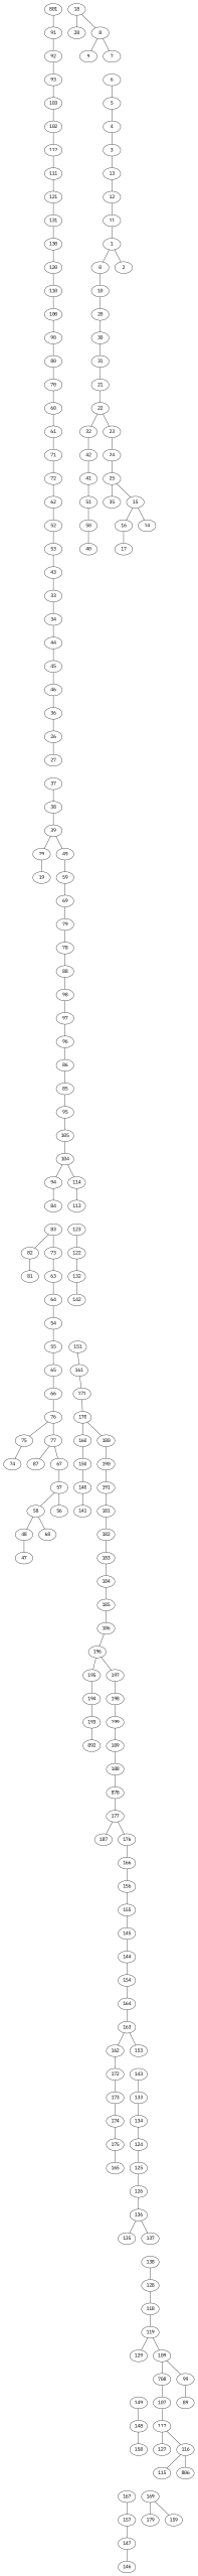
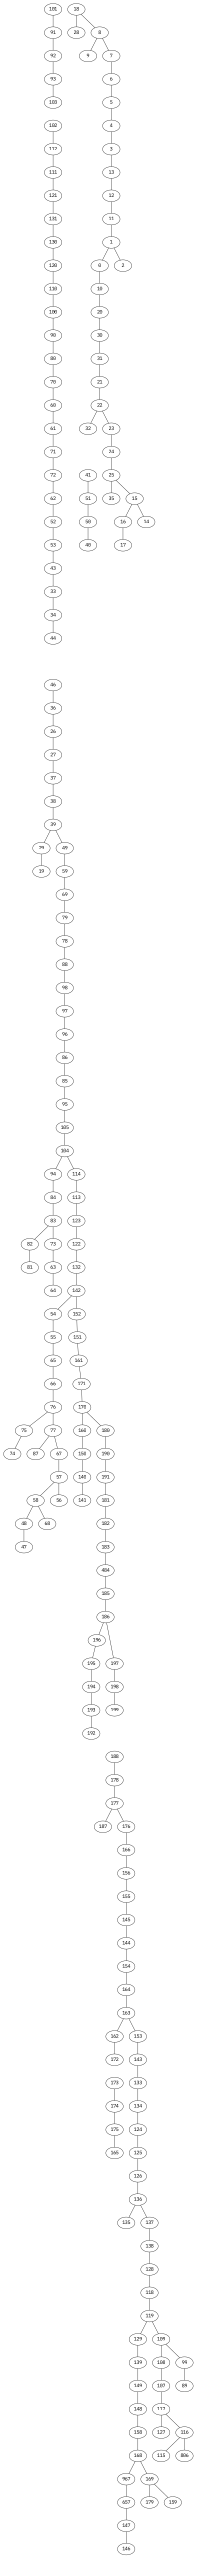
  graph {
    fontname="IBM Plex Mono"
    node [fontname="IBM Plex Mono"]
    edge [fontname="IBM Plex Mono"]
-   101 [label=801]
+   101
    91
    92
    93
    103
    102
    112
    111
    121
    131
    130
    120
    110
    100
    90
    80
    70
    60
    61
    71
    72
    62
    52
    53
    43
    33
    34
    44
-   45
    46
    36
    26
    27
    37
    38
    39
    29
    49
    19
    59
    18
    28
    8
    9
    7
    6
    5
    4
    3
    13
    12
    11
    1
    0
    2
    10
    20
    30
    31
    21
    22
    32
    23
-   42
    24
    41
    51
    50
    40
    25
    35
    15
    16
    14
    17
    69
    79
    78
    88
    98
    97
    96
    86
    85
    95
    105
    104
    94
    114
    84
    113
    83
    82
    73
    81
    63
    64
    54
    55
    65
    66
    76
    75
    77
    74
    87
    67
    57
    58
    56
    48
    68
    47
    123
    122
    132
    142
+   152
    151
    161
    171
    170
    160
    180
    150
    190
    140
    141
    191
    181
    182
    183
-   184
+   184 [label=484]
    185
    186
    196
    195
    197
    194
    198
    193
-   192 [label=892]
+   192
    199
-   189
    188
-   178 [label=878]
+   178
    177
    187
    176
    166
    156
    155
    145
    144
    154
    164
    163
    162
    153
    172
    143
    173
    174
    175
    165
    133
    134
    124
    125
    126
    136
    135
    137
    138
    128
    118
    119
    129
    109
-   108 [label=708]
+   139
+   108
    99
    149
    148
    158
-   167
+   168
+   167 [label=967]
    169
-   157
+   157 [label=657]
    179
    159
    147
    146
    107
    89
    117
    127
    116
    115
    n200 [label=806]
    101 -- 91
    91 -- 92
    92 -- 93
    93 -- 103
-   103 -- 102
    102 -- 112
    112 -- 111
    111 -- 121
    121 -- 131
    131 -- 130
    130 -- 120
    120 -- 110
    110 -- 100
    100 -- 90
    90 -- 80
    80 -- 70
    70 -- 60
    60 -- 61
    61 -- 71
    71 -- 72
    72 -- 62
    62 -- 52
    52 -- 53
    53 -- 43
    43 -- 33
    33 -- 34
    34 -- 44
-   44 -- 45
-   45 -- 46
    46 -- 36
    36 -- 26
    26 -- 27
+   27 -- 37
    37 -- 38
    38 -- 39
    39 -- 29
    39 -- 49
    29 -- 19
    49 -- 59
    59 -- 69
    18 -- 28
    18 -- 8
    8 -- 9
    8 -- 7
+   7 -- 6
    6 -- 5
    5 -- 4
    4 -- 3
    3 -- 13
    13 -- 12
    12 -- 11
    11 -- 1
    1 -- 0
    1 -- 2
    0 -- 10
    10 -- 20
    20 -- 30
    30 -- 31
    31 -- 21
    21 -- 22
    22 -- 32
    22 -- 23
-   32 -- 42
    23 -- 24
-   42 -- 41
    24 -- 25
    41 -- 51
    51 -- 50
    50 -- 40
    25 -- 35
    25 -- 15
    15 -- 16
    15 -- 14
    16 -- 17
    69 -- 79
    79 -- 78
    78 -- 88
    88 -- 98
    98 -- 97
    97 -- 96
    96 -- 86
    86 -- 85
    85 -- 95
    95 -- 105
    105 -- 104
    104 -- 94
    104 -- 114
    94 -- 84
    114 -- 113
+   84 -- 83
+   113 -- 123
    83 -- 82
    83 -- 73
    82 -- 81
    73 -- 63
    63 -- 64
-   64 -- 54
+   142 -- 54
    54 -- 55
    55 -- 65
    65 -- 66
    66 -- 76
    76 -- 75
    76 -- 77
    75 -- 74
    77 -- 87
    77 -- 67
    67 -- 57
    57 -- 58
    57 -- 56
    58 -- 48
    58 -- 68
    48 -- 47
    123 -- 122
    122 -- 132
    132 -- 142
+   142 -- 152
+   152 -- 151
    151 -- 161
    161 -- 171
    171 -- 170
    170 -- 160
    170 -- 180
    160 -- 150
    180 -- 190
    150 -- 140
    190 -- 191
    140 -- 141
    191 -- 181
    181 -- 182
    182 -- 183
    183 -- 184
    184 -- 185
    185 -- 186
    186 -- 196
    196 -- 195
-   196 -- 197
+   186 -- 197
    195 -- 194
    197 -- 198
    194 -- 193
    198 -- 199
    193 -- 192
-   199 -- 189
-   189 -- 188
    188 -- 178
    178 -- 177
    177 -- 187
    177 -- 176
    176 -- 166
    166 -- 156
    156 -- 155
    155 -- 145
    145 -- 144
    144 -- 154
    154 -- 164
    164 -- 163
    163 -- 162
    163 -- 153
    162 -- 172
-   172 -- 173
+   153 -- 143
    143 -- 133
    173 -- 174
    174 -- 175
    175 -- 165
    133 -- 134
    134 -- 124
    124 -- 125
    125 -- 126
    126 -- 136
    136 -- 135
    136 -- 137
+   137 -- 138
    138 -- 128
    128 -- 118
    118 -- 119
    119 -- 129
    119 -- 109
+   129 -- 139
    109 -- 108
    109 -- 99
+   139 -- 149
    108 -- 107
    99 -- 89
    149 -- 148
    148 -- 158
+   158 -- 168
+   168 -- 167
+   168 -- 169
    167 -- 157
    169 -- 179
    169 -- 159
    157 -- 147
    147 -- 146
    107 -- 117
    117 -- 127
    117 -- 116
    116 -- 115
    116 -- n200
  }
